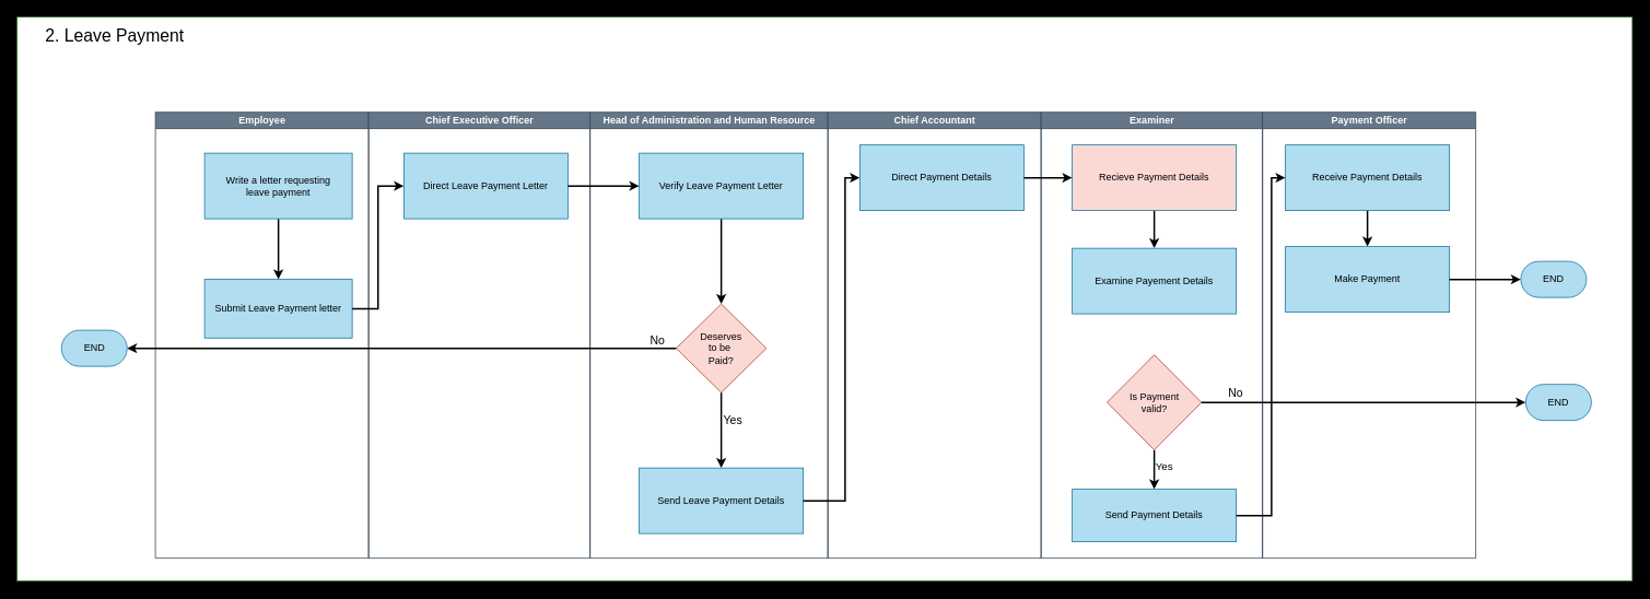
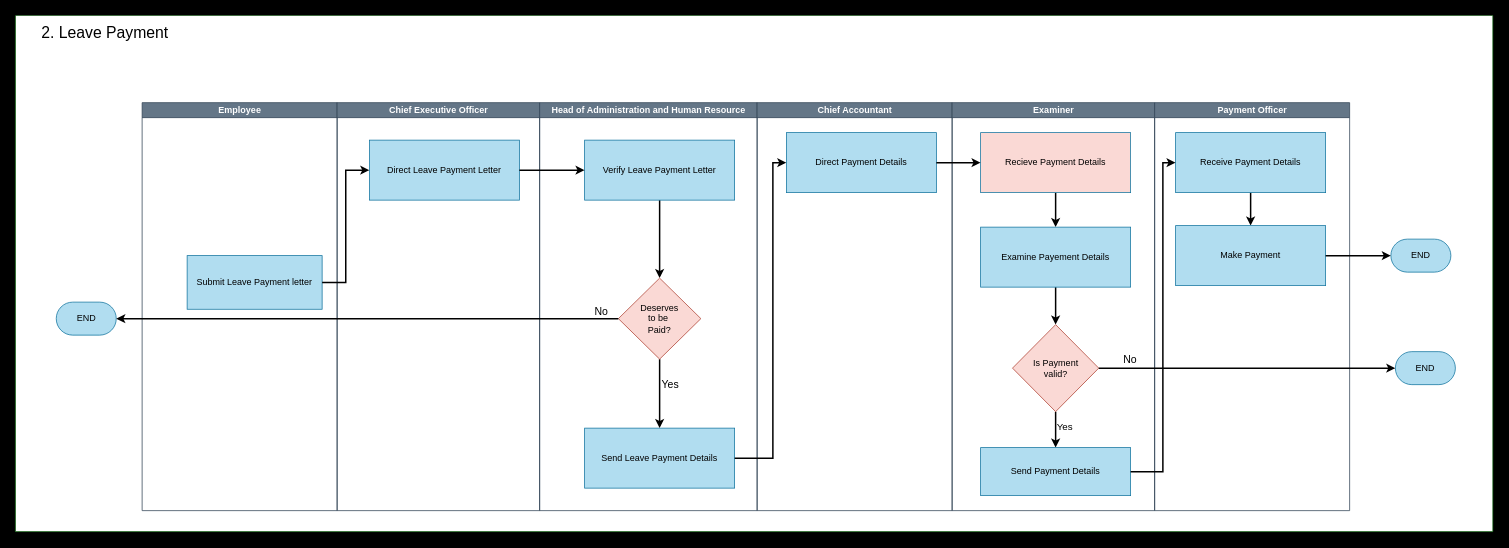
  <mxCell id="0" />
  <mxCell id="1" parent="0" />
  <mxCell id="2" value="" style="swimlane;startSize=0;fillStyle=solid;fillColor=default;strokeColor=#005700;swimlaneFillColor=#ffffff;fontColor=#ffffff;" parent="1" vertex="1"><mxGeometry x="20" y="20" width="1970" height="688" as="geometry" /></mxCell>
  <mxCell id="3" value="&lt;h1 style=&quot;font-size: 21px;&quot;&gt;&lt;font style=&quot;font-weight: normal; font-size: 21px;&quot; color=&quot;#000000&quot; face=&quot;Arial, sans-serif&quot;&gt;2. Leave Payment&lt;/font&gt;&lt;/h1&gt;&lt;font style=&quot;font-size: 21px;&quot; color=&quot;#000000&quot;&gt;&lt;br&gt;&lt;/font&gt;&lt;br&gt;&lt;h1&gt;&lt;style type=&quot;text/css&quot;&gt;p { color: #000000; line-height: 115%; text-align: justify; orphans: 2; widows: 2; margin-bottom: 0.1in; direction: ltr; background: transparent }p.western { font-family: &quot;Tahoma&quot;, sans-serif; font-size: 11pt; so-language: en-AU }p.cjk { font-family: &quot;Times New Roman&quot;, serif; font-size: 11pt; so-language: zh-CN }p.ctl { font-family: &quot;Times New Roman&quot;, serif; font-size: 10pt; so-language: ar-SA }a:link { color: #000080; text-decoration: underline }&lt;/style&gt;&lt;/h1&gt;" style="text;html=1;strokeColor=none;fillColor=none;spacing=5;spacingTop=-20;whiteSpace=wrap;overflow=hidden;rounded=0;" parent="2" vertex="1"><mxGeometry x="30" y="6" width="500" height="54" as="geometry" /></mxCell>
  <mxCell id="4" value="" style="swimlane;childLayout=stackLayout;resizeParent=1;resizeParentMax=0;startSize=20;html=1;swimlaneLine=1;fillStyle=solid;fillColor=none;strokeColor=none;" parent="2" vertex="1"><mxGeometry x="169" y="96" width="1610" height="564" as="geometry" /></mxCell>
  <mxCell id="5" value="Employee" style="swimlane;startSize=20;html=1;fillColor=#647687;strokeColor=#314354;fontColor=#ffffff;" parent="4" vertex="1"><mxGeometry y="20" width="260" height="544" as="geometry" /></mxCell>
- <mxCell id="6" style="edgeStyle=orthogonalEdgeStyle;orthogonalLoop=1;jettySize=auto;html=1;rounded=0;strokeWidth=2;strokeColor=#000000;" parent="5" source="7" target="8" edge="1"><mxGeometry relative="1" as="geometry" /></mxCell>
- <mxCell id="7" value="&lt;font color=&quot;#000000&quot;&gt;Write a letter requesting&lt;br&gt;leave payment&lt;/font&gt;" style="whiteSpace=wrap;html=1;rounded=0;fillStyle=auto;fillColor=#b1ddf0;strokeColor=#10739e;" parent="5" vertex="1"><mxGeometry x="60" y="50" width="180" height="80" as="geometry" /></mxCell>
  <mxCell id="8" value="&lt;font color=&quot;#000000&quot;&gt;Submit Leave Payment letter&lt;/font&gt;" style="rounded=0;whiteSpace=wrap;html=1;fillStyle=auto;fillColor=#b1ddf0;strokeColor=#10739e;" parent="5" vertex="1"><mxGeometry x="60" y="204" width="180" height="71.5" as="geometry" /></mxCell>
  <mxCell id="9" value="Chief Executive Officer" style="swimlane;startSize=20;html=1;fillColor=#647687;strokeColor=#314354;fontColor=#ffffff;" parent="4" vertex="1"><mxGeometry x="260" y="20" width="270" height="544" as="geometry" /></mxCell>
  <mxCell id="10" value="&lt;font color=&quot;#000000&quot;&gt;Direct Leave Payment Letter&lt;/font&gt;" style="rounded=0;whiteSpace=wrap;html=1;fillStyle=auto;fillColor=#b1ddf0;strokeColor=#10739e;" parent="9" vertex="1"><mxGeometry x="43" y="50" width="200" height="80" as="geometry" /></mxCell>
  <mxCell id="11" value="Head of Administration and Human Resource" style="swimlane;startSize=20;html=1;fillColor=#647687;strokeColor=#314354;fontColor=#ffffff;" parent="4" vertex="1"><mxGeometry x="530" y="20" width="290" height="544" as="geometry" /></mxCell>
  <mxCell id="12" style="edgeStyle=orthogonalEdgeStyle;rounded=0;orthogonalLoop=1;jettySize=auto;html=1;entryX=0.5;entryY=0;entryDx=0;entryDy=0;strokeColor=#000000;strokeWidth=2;" edge="1" parent="11" source="13" target="17"><mxGeometry relative="1" as="geometry" /></mxCell>
  <mxCell id="13" value="&lt;font color=&quot;#000000&quot;&gt;Verify Leave Payment Letter&lt;/font&gt;" style="rounded=0;whiteSpace=wrap;html=1;fillStyle=auto;fillColor=#b1ddf0;strokeColor=#10739e;" parent="11" vertex="1"><mxGeometry x="60" y="50" width="200" height="80" as="geometry" /></mxCell>
  <mxCell id="14" value="&lt;font color=&quot;#000000&quot;&gt;Send Leave Payment Details&lt;/font&gt;" style="rounded=0;whiteSpace=wrap;html=1;fillStyle=auto;fillColor=#b1ddf0;strokeColor=#10739e;" parent="11" vertex="1"><mxGeometry x="60" y="434" width="200" height="80" as="geometry" /></mxCell>
  <mxCell id="15" style="edgeStyle=orthogonalEdgeStyle;rounded=0;orthogonalLoop=1;jettySize=auto;html=1;entryX=0.5;entryY=0;entryDx=0;entryDy=0;strokeColor=#000000;strokeWidth=2;" edge="1" parent="11" source="17" target="14"><mxGeometry relative="1" as="geometry" /></mxCell>
  <mxCell id="16" value="&lt;font style=&quot;font-size: 14px;&quot;&gt;Yes&lt;/font&gt;" style="edgeLabel;html=1;align=center;verticalAlign=middle;resizable=0;points=[];labelBackgroundColor=none;fontColor=#000000;" vertex="1" connectable="0" parent="15"><mxGeometry x="-0.283" y="-1" relative="1" as="geometry"><mxPoint x="14" as="offset" /></mxGeometry></mxCell>
  <mxCell id="17" value="&lt;font color=&quot;#000000&quot;&gt;Deserves&lt;br&gt;to be&amp;nbsp;&lt;br&gt;Paid?&lt;/font&gt;" style="rhombus;whiteSpace=wrap;html=1;fillStyle=auto;fillColor=#fad9d5;strokeColor=#ae4132;" vertex="1" parent="11"><mxGeometry x="105" y="234" width="110" height="108" as="geometry" /></mxCell>
  <mxCell id="18" value="Chief Accountant" style="swimlane;startSize=20;html=1;fillColor=#647687;strokeColor=#314354;fontColor=#ffffff;" parent="4" vertex="1"><mxGeometry x="820" y="20" width="260" height="544" as="geometry" /></mxCell>
  <mxCell id="19" value="&lt;font color=&quot;#000000&quot;&gt;Direct Payment Details&lt;/font&gt;" style="rounded=0;whiteSpace=wrap;html=1;fillStyle=auto;fillColor=#b1ddf0;strokeColor=#10739e;" parent="18" vertex="1"><mxGeometry x="39" y="40" width="200" height="80" as="geometry" /></mxCell>
  <mxCell id="20" value="Examiner" style="swimlane;startSize=20;html=1;fillColor=#647687;strokeColor=#314354;fontColor=#ffffff;" vertex="1" parent="4"><mxGeometry x="1080" y="20" width="270" height="544" as="geometry" /></mxCell>
  <mxCell id="21" style="edgeStyle=orthogonalEdgeStyle;rounded=0;orthogonalLoop=1;jettySize=auto;html=1;entryX=0.5;entryY=0;entryDx=0;entryDy=0;strokeColor=#000000;strokeWidth=2;" edge="1" parent="20" source="22" target="27"><mxGeometry relative="1" as="geometry" /></mxCell>
  <mxCell id="22" value="&lt;font color=&quot;#000000&quot;&gt;Recieve Payment Details&lt;/font&gt;" style="rounded=0;whiteSpace=wrap;html=1;fillStyle=auto;fillColor=#fad9d5;strokeColor=#10739e;" vertex="1" parent="20"><mxGeometry x="38" y="40" width="200" height="80" as="geometry" /></mxCell>
  <mxCell id="23" style="edgeStyle=orthogonalEdgeStyle;rounded=0;orthogonalLoop=1;jettySize=auto;html=1;entryX=0.5;entryY=0;entryDx=0;entryDy=0;strokeColor=#000000;strokeWidth=2;" edge="1" parent="20" source="25" target="28"><mxGeometry relative="1" as="geometry" /></mxCell>
  <mxCell id="24" value="&lt;font style=&quot;font-size: 13px;&quot;&gt;Yes&lt;/font&gt;" style="edgeLabel;html=1;align=center;verticalAlign=middle;resizable=0;points=[];fontSize=13;labelBackgroundColor=none;fontColor=#000000;" vertex="1" connectable="0" parent="23"><mxGeometry x="-0.208" y="2" relative="1" as="geometry"><mxPoint x="9" as="offset" /></mxGeometry></mxCell>
  <mxCell id="25" value="&lt;font color=&quot;#000000&quot;&gt;Is Payment&lt;br&gt;valid?&lt;/font&gt;" style="rhombus;whiteSpace=wrap;html=1;fillStyle=auto;fillColor=#fad9d5;strokeColor=#ae4132;" vertex="1" parent="20"><mxGeometry x="80.5" y="296" width="115" height="116" as="geometry" /></mxCell>
+ <mxCell id="26" style="edgeStyle=orthogonalEdgeStyle;rounded=0;orthogonalLoop=1;jettySize=auto;html=1;entryX=0.5;entryY=0;entryDx=0;entryDy=0;strokeColor=#000000;strokeWidth=2;" edge="1" parent="20" source="27" target="25"><mxGeometry relative="1" as="geometry" /></mxCell>
  <mxCell id="27" value="&lt;font color=&quot;#000000&quot;&gt;Examine Payement Details&lt;/font&gt;" style="rounded=0;whiteSpace=wrap;html=1;fillStyle=auto;fillColor=#b1ddf0;strokeColor=#10739e;" vertex="1" parent="20"><mxGeometry x="38" y="166" width="200" height="80" as="geometry" /></mxCell>
  <mxCell id="28" value="&lt;font color=&quot;#000000&quot;&gt;Send Payment Details&lt;/font&gt;" style="rounded=0;whiteSpace=wrap;html=1;fillStyle=auto;fillColor=#b1ddf0;strokeColor=#10739e;" vertex="1" parent="20"><mxGeometry x="38" y="460" width="200" height="64" as="geometry" /></mxCell>
  <mxCell id="29" value="Payment Officer" style="swimlane;startSize=20;html=1;fillColor=#647687;strokeColor=#314354;fontColor=#ffffff;" vertex="1" parent="4"><mxGeometry x="1350" y="20" width="260" height="544" as="geometry" /></mxCell>
  <mxCell id="30" style="edgeStyle=orthogonalEdgeStyle;rounded=0;orthogonalLoop=1;jettySize=auto;html=1;entryX=0.5;entryY=0;entryDx=0;entryDy=0;strokeColor=#000000;strokeWidth=2;" edge="1" parent="29" source="31" target="32"><mxGeometry relative="1" as="geometry" /></mxCell>
  <mxCell id="31" value="&lt;font color=&quot;#000000&quot;&gt;Receive Payment Details&lt;/font&gt;" style="rounded=0;whiteSpace=wrap;html=1;fillStyle=auto;fillColor=#b1ddf0;strokeColor=#10739e;" vertex="1" parent="29"><mxGeometry x="28" y="40" width="200" height="80" as="geometry" /></mxCell>
  <mxCell id="32" value="&lt;font color=&quot;#000000&quot;&gt;Make Payment&lt;/font&gt;" style="rounded=0;whiteSpace=wrap;html=1;fillStyle=auto;fillColor=#b1ddf0;strokeColor=#10739e;" vertex="1" parent="29"><mxGeometry x="28" y="164" width="200" height="80" as="geometry" /></mxCell>
  <mxCell id="33" style="edgeStyle=orthogonalEdgeStyle;rounded=0;orthogonalLoop=1;jettySize=auto;html=1;entryX=0;entryY=0.5;entryDx=0;entryDy=0;strokeWidth=2;strokeColor=#000000;" edge="1" parent="4" source="10" target="13"><mxGeometry relative="1" as="geometry" /></mxCell>
  <mxCell id="34" style="edgeStyle=orthogonalEdgeStyle;rounded=0;orthogonalLoop=1;jettySize=auto;html=1;entryX=0;entryY=0.5;entryDx=0;entryDy=0;strokeWidth=2;strokeColor=#000000;" edge="1" parent="4" source="14" target="19"><mxGeometry relative="1" as="geometry"><Array as="points"><mxPoint x="841" y="494" /><mxPoint x="841" y="100" /></Array></mxGeometry></mxCell>
  <mxCell id="35" style="edgeStyle=orthogonalEdgeStyle;rounded=0;orthogonalLoop=1;jettySize=auto;html=1;entryX=0;entryY=0.5;entryDx=0;entryDy=0;strokeColor=#000000;strokeWidth=2;" edge="1" parent="4" source="19" target="22"><mxGeometry relative="1" as="geometry" /></mxCell>
  <mxCell id="36" style="edgeStyle=orthogonalEdgeStyle;rounded=0;orthogonalLoop=1;jettySize=auto;html=1;entryX=0;entryY=0.5;entryDx=0;entryDy=0;strokeColor=#000000;strokeWidth=2;" edge="1" parent="4" source="28" target="31"><mxGeometry relative="1" as="geometry"><Array as="points"><mxPoint x="1361" y="512" /><mxPoint x="1361" y="100" /></Array></mxGeometry></mxCell>
  <mxCell id="37" style="edgeStyle=orthogonalEdgeStyle;rounded=0;orthogonalLoop=1;jettySize=auto;html=1;entryX=0;entryY=0.5;entryDx=0;entryDy=0;strokeColor=#000000;strokeWidth=2;" edge="1" parent="4" source="8" target="10"><mxGeometry relative="1" as="geometry" /></mxCell>
  <mxCell id="38" value="&lt;font color=&quot;#000000&quot;&gt;END&lt;/font&gt;" style="html=1;dashed=0;whiteSpace=wrap;shape=mxgraph.dfd.start;fillColor=#b1ddf0;strokeColor=#10739e;" parent="2" vertex="1"><mxGeometry x="54.5" y="382" width="80" height="44" as="geometry" /></mxCell>
  <mxCell id="39" style="edgeStyle=orthogonalEdgeStyle;rounded=0;orthogonalLoop=1;jettySize=auto;html=1;entryX=1;entryY=0.5;entryDx=0;entryDy=0;entryPerimeter=0;strokeColor=#000000;strokeWidth=2;" edge="1" parent="2" source="17" target="38"><mxGeometry relative="1" as="geometry" /></mxCell>
  <mxCell id="40" value="&lt;font color=&quot;#000000&quot; style=&quot;font-size: 14px;&quot;&gt;No&lt;/font&gt;" style="edgeLabel;html=1;align=center;verticalAlign=middle;resizable=0;points=[];labelBackgroundColor=none;" vertex="1" connectable="0" parent="39"><mxGeometry x="-0.927" relative="1" as="geometry"><mxPoint y="-11" as="offset" /></mxGeometry></mxCell>
  <mxCell id="41" value="&lt;font color=&quot;#000000&quot;&gt;END&lt;/font&gt;" style="html=1;dashed=0;whiteSpace=wrap;shape=mxgraph.dfd.start;fillColor=#b1ddf0;strokeColor=#10739e;" vertex="1" parent="2"><mxGeometry x="1840" y="448" width="80" height="44" as="geometry" /></mxCell>
  <mxCell id="42" style="edgeStyle=orthogonalEdgeStyle;rounded=0;orthogonalLoop=1;jettySize=auto;html=1;entryX=0;entryY=0.5;entryDx=0;entryDy=0;entryPerimeter=0;strokeColor=#000000;strokeWidth=2;" edge="1" parent="2" source="25" target="41"><mxGeometry relative="1" as="geometry" /></mxCell>
  <mxCell id="43" value="No" style="edgeLabel;html=1;align=center;verticalAlign=middle;resizable=0;points=[];fontSize=14;labelBackgroundColor=none;fontColor=#000000;" vertex="1" connectable="0" parent="42"><mxGeometry x="-0.795" relative="1" as="geometry"><mxPoint y="-12" as="offset" /></mxGeometry></mxCell>
  <mxCell id="44" value="&lt;font color=&quot;#000000&quot;&gt;END&lt;/font&gt;" style="html=1;dashed=0;whiteSpace=wrap;shape=mxgraph.dfd.start;fillColor=#b1ddf0;strokeColor=#10739e;" vertex="1" parent="2"><mxGeometry x="1834" y="298" width="80" height="44" as="geometry" /></mxCell>
  <mxCell id="45" style="edgeStyle=orthogonalEdgeStyle;rounded=0;orthogonalLoop=1;jettySize=auto;html=1;entryX=0;entryY=0.5;entryDx=0;entryDy=0;entryPerimeter=0;strokeColor=#000000;strokeWidth=2;" edge="1" parent="2" source="32" target="44"><mxGeometry relative="1" as="geometry" /></mxCell>
